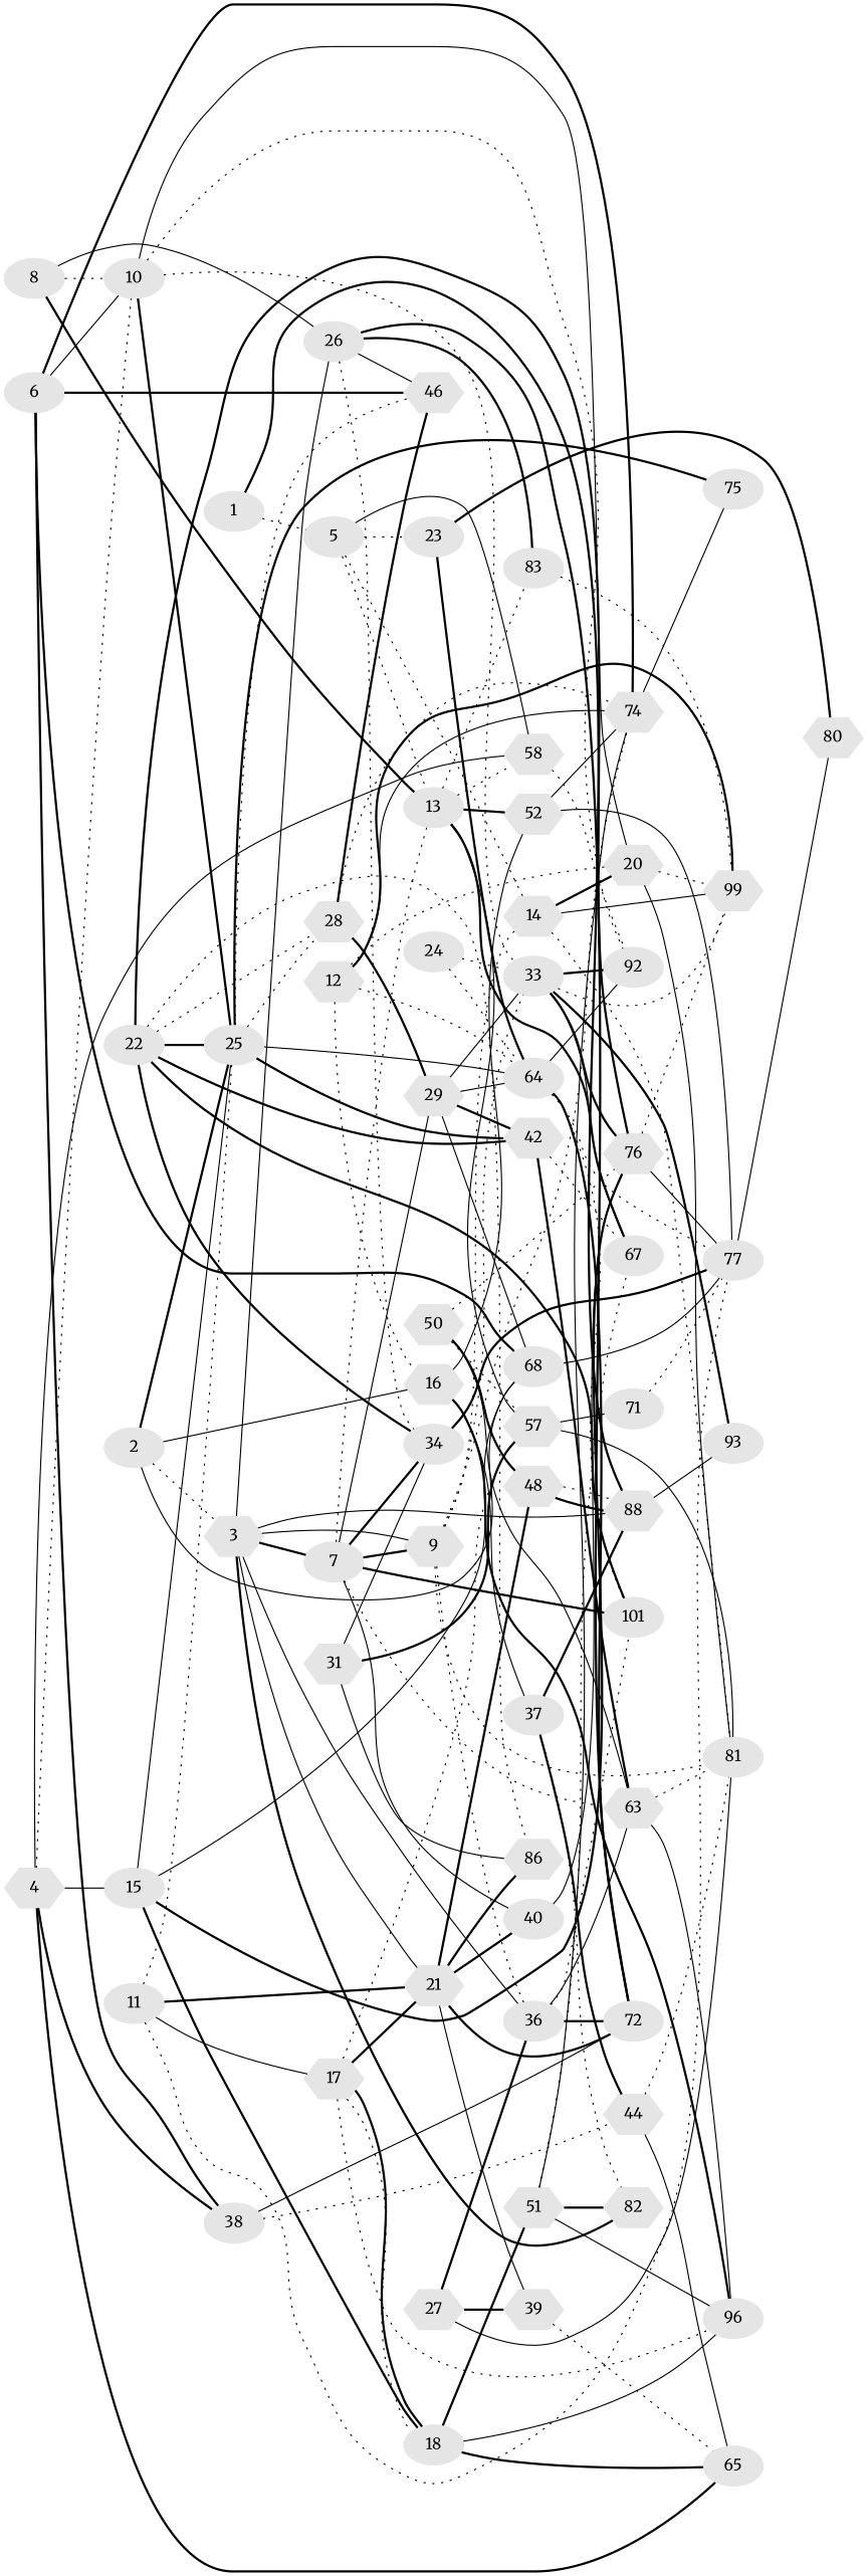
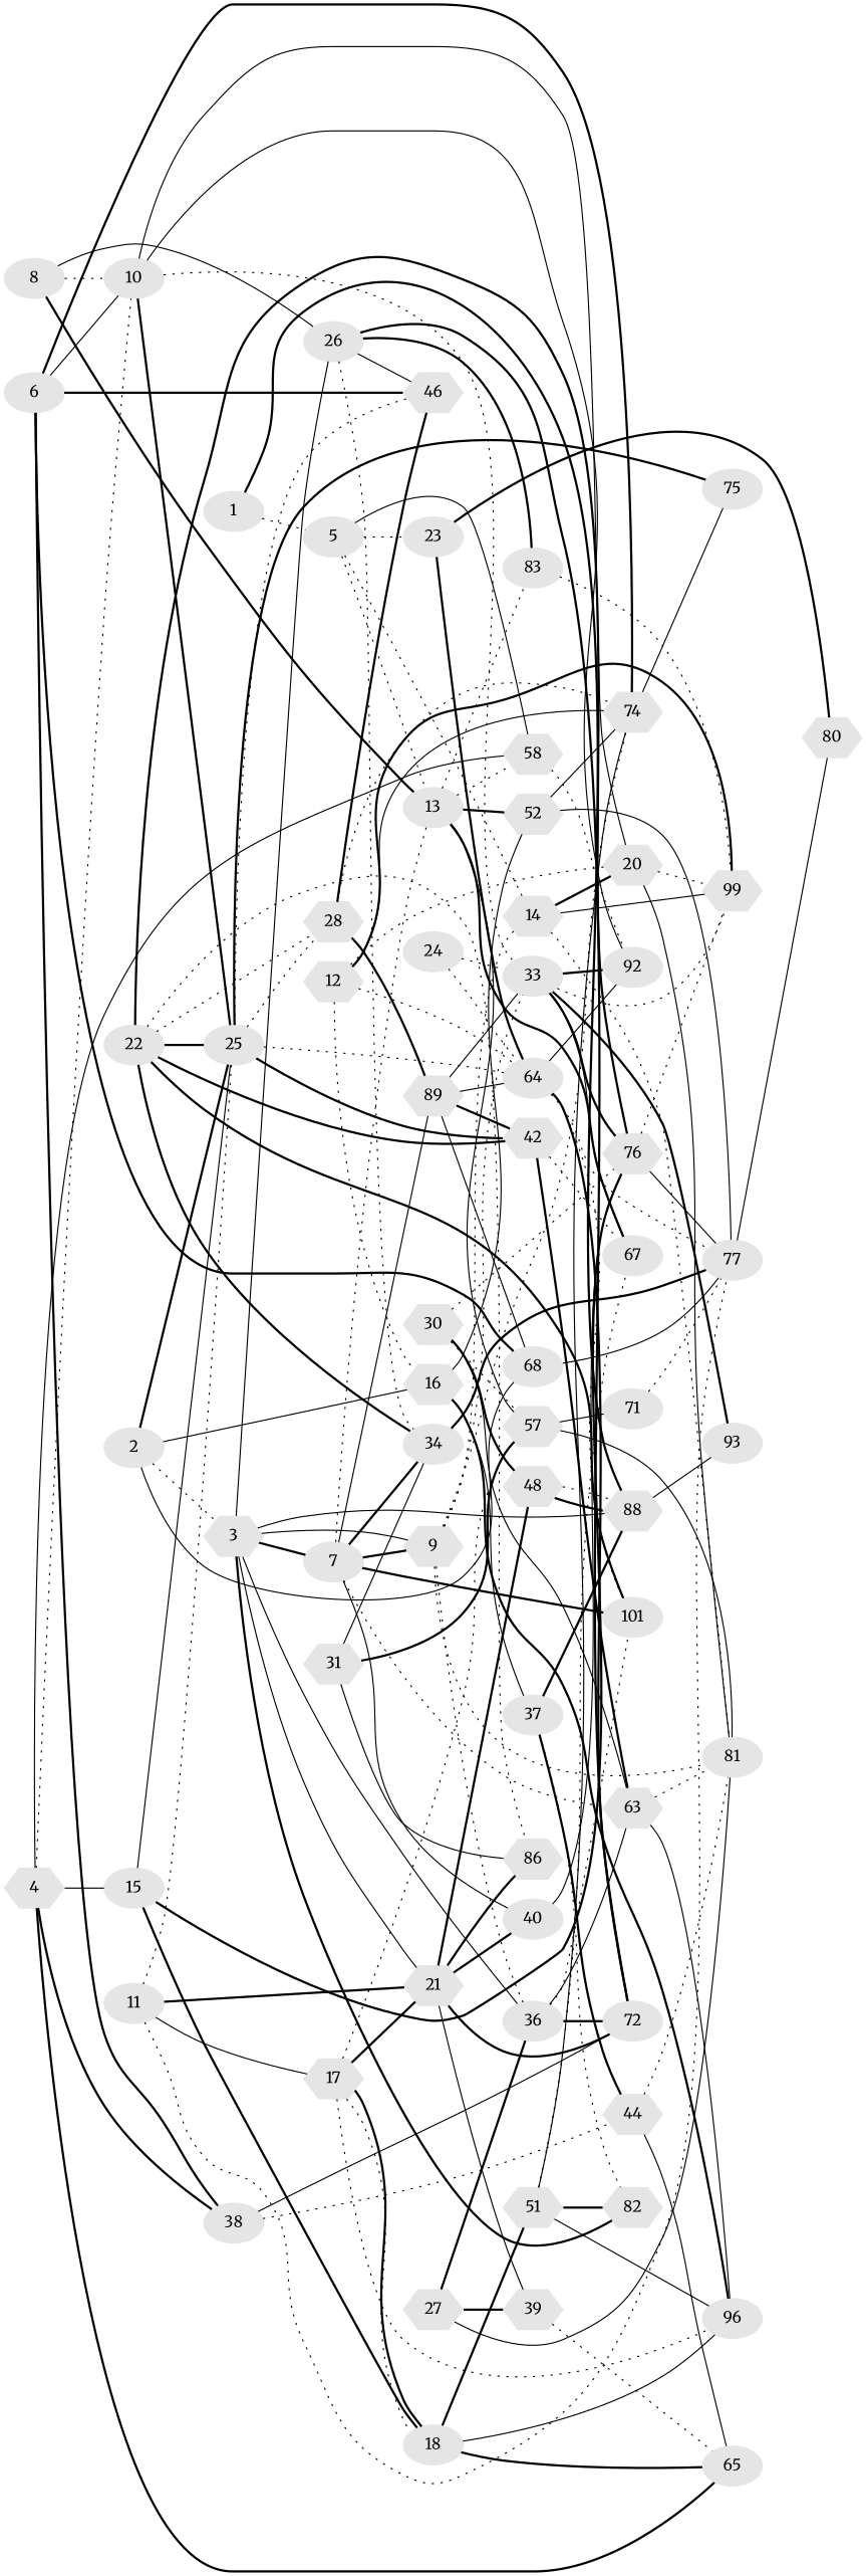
  graph {
    fontname=Merriweather
    rankdir=LR
    node [color=gray90 fontname=Merriweather shape=ellipse style=filled]
    edge [fontname=Merriweather style=bold]
    1
    5
    88 [shape=hexagon]
    58 [shape=hexagon super="+95"]
    13 [super="+56"]
    14 [shape=hexagon super="+54"]
    23 [super="+102"]
    93
    2 [super="+87"]
    3 [shape=hexagon super="+98"]
    16 [shape=hexagon]
    25 [super="+61"]
    68 [super="+103"]
    7 [super="+32"]
    9 [shape=hexagon super="+55"]
    21 [shape=hexagon super="+50"]
    26 [super="+47"]
    36 [super="+73"]
    82 [shape=hexagon]
    52 [shape=hexagon super="+53"]
    37
    96
    46 [shape=hexagon super="+62"]
    64 [super="+84"]
    28 [shape=hexagon]
    42 [shape=hexagon super="+100"]
    75
    77 [super="+97"]
    101
-   29 [shape=hexagon super="+70"]
+   29 [shape=hexagon super="+70" label=89]
    34
    40
    n33 [label=63 shape=hexagon super="+69"]
    74 [shape=hexagon super="+94"]
    33 [super="+43"]
    81 [super="+104"]
    39 [shape=hexagon]
    48 [shape=hexagon]
    72 [super="+79"]
    86 [shape=hexagon]
    83
    4 [shape=hexagon super="+91"]
    10 [super="+66"]
    15 [super="+41"]
    38 [super="+89"]
    65
    20 [shape=hexagon super="+49"]
    92
    18 [super="+19"]
    76 [shape=hexagon super="+105"]
    44 [shape=hexagon]
    57 [shape=hexagon super="+63"]
    67
    99 [shape=hexagon]
    80 [shape=hexagon]
    6 [super="+85"]
    8
    11 [super="+35"]
    17 [shape=hexagon super="+90"]
    12 [shape=hexagon super="+59"]
    71
    51 [shape=hexagon super="+78"]
    22 [super="+45"]
    24
    27 [shape=hexagon]
-   30 [shape=hexagon label=50]
+   30 [shape=hexagon]
    31 [shape=hexagon]
    1 -- 5 [style=dotted]
    1 -- 88
    5 -- 58 [style=solid]
    5 -- 13 [style=dotted]
    5 -- 14 [style=dotted]
    5 -- 23 [style=dotted weight=2]
    88 -- 93 [style=solid]
    58 -- 92 [style=dotted]
    13 -- 58 [style=dotted]
    13 -- 52 [weight=2]
    13 -- 83 [style=dotted]
    13 -- 57 [style=solid]
    13 -- 67
    14 -- 81 [style=dotted]
    14 -- 20
    14 -- 99 [style=solid]
    23 -- 64
    23 -- 80
    2 -- 3 [style=dotted]
    2 -- 16 [style=solid]
    2 -- 25
    2 -- 68 [style=solid]
    3 -- 88 [style=solid]
    3 -- 7
    3 -- 9 [style=solid]
    3 -- 21 [style=solid]
    3 -- 26 [style=solid]
    3 -- 36 [style=solid]
    3 -- 82
    16 -- 52 [style=solid]
    16 -- 37 [style=solid]
    16 -- 96
    25 -- 46 [style=dotted]
-   25 -- 64 [style=solid]
+   25 -- 64 [style=dotted]
    25 -- 28 [style=dotted]
    25 -- 42
    25 -- 75
    68 -- 77 [style=solid]
    7 -- 13 [style=dotted]
    7 -- 9
    7 -- 101
    7 -- 29 [style=solid]
    7 -- 34
    7 -- 40 [style=solid]
    7 -- n33 [style=dotted]
    9 -- 14 [style=dotted]
    9 -- 36 [style=dotted]
    9 -- 74 [style=dotted]
    9 -- 33 [style=dotted]
    9 -- 81 [style=dotted]
    21 -- 40
    21 -- 39 [style=solid]
    21 -- 48
    21 -- 72
    21 -- 86
    26 -- 46 [style=solid]
    26 -- 34 [style=dotted]
    26 -- 72
    26 -- 83
    36 -- 101 [style=dotted]
    36 -- n33 [style=solid]
    36 -- 72 [weight=2]
    52 -- 77 [style=solid]
    52 -- 74 [style=solid]
    37 -- 88
    37 -- 82 [style=dotted]
    37 -- 44
    64 -- 77 [style=dotted]
    64 -- 101 [style=dotted]
    64 -- 72
    64 -- 92 [style=solid]
    28 -- 46
    28 -- 29
    28 -- 74 [style=dotted]
    42 -- n33
    42 -- 67 [style=dotted]
    77 -- 80 [style=solid]
    29 -- 68 [style=solid]
    29 -- 64 [style=solid]
    29 -- 42
    29 -- 33 [style=solid]
    34 -- 77
    40 -- 76 [style=solid]
    n33 -- 96 [style=solid]
    n33 -- 81 [style=dotted]
    74 -- 75 [style=solid]
    33 -- 93
    33 -- 92
    33 -- 76
    33 -- 67 [style=solid]
    33 -- 99 [style=dotted]
    39 -- 65 [style=dotted]
    48 -- 88
    48 -- 88 [style=dotted]
    83 -- 99 [style=dotted]
    4 -- 58 [style=solid]
    4 -- 10 [style=dotted]
    4 -- 15 [style=solid]
    4 -- 38
    4 -- 65
    10 -- 25
    10 -- 33 [style=dotted]
    10 -- 20 [style=solid]
-   10 -- 92 [style=dotted]
+   10 -- 92 [style=solid]
    15 -- 25 [style=solid]
-   15 -- 68 [style=solid]
    15 -- 18
    15 -- 76
    38 -- 72 [style=solid]
    38 -- 44 [style=dotted]
    20 -- 81 [style=solid]
    20 -- 99 [style=dotted]
    18 -- 96 [style=solid]
    18 -- 65
    18 -- 51
    76 -- 77 [style=solid]
    76 -- 99 [style=dotted]
    44 -- 81 [style=dotted]
    44 -- 65 [style=solid]
    57 -- 81 [style=solid]
    57 -- 71 [style=solid]
    6 -- 68
    6 -- 46
    6 -- 74
    6 -- 10 [style=solid]
    6 -- 38
    8 -- 13
    8 -- 26 [style=solid]
    8 -- 10 [style=dotted]
    11 -- 25 [style=dotted]
    11 -- 21
    11 -- 77 [style=dotted]
    11 -- 17 [style=solid]
    17 -- 21
    17 -- 96 [style=dotted]
    17 -- 18 [style=dotted]
    17 -- 18
    17 -- 57 [style=dotted]
    12 -- 16 [style=dotted]
    12 -- 64 [style=dotted]
    12 -- 74 [style=solid]
    12 -- 20 [style=dotted]
    12 -- 99
    71 -- 77 [style=dotted]
    51 -- 82
    51 -- 96 [style=solid]
    51 -- 74 [style=solid]
    51 -- 67 [style=dotted]
    22 -- 25
    22 -- 28 [style=dotted]
    22 -- 42
    22 -- 101
    22 -- 34
    22 -- 86 [style=dotted]
    22 -- 76
    24 -- 64 [style=dotted]
    24 -- 33 [style=dotted]
    27 -- 36
    27 -- 81 [style=solid]
    27 -- 39
    30 -- n33 [style=solid]
    30 -- 48
    30 -- 76 [style=dotted]
    30 -- 57 [style=dotted]
    31 -- 34 [style=solid]
    31 -- 86 [style=solid]
    31 -- 57
  }
